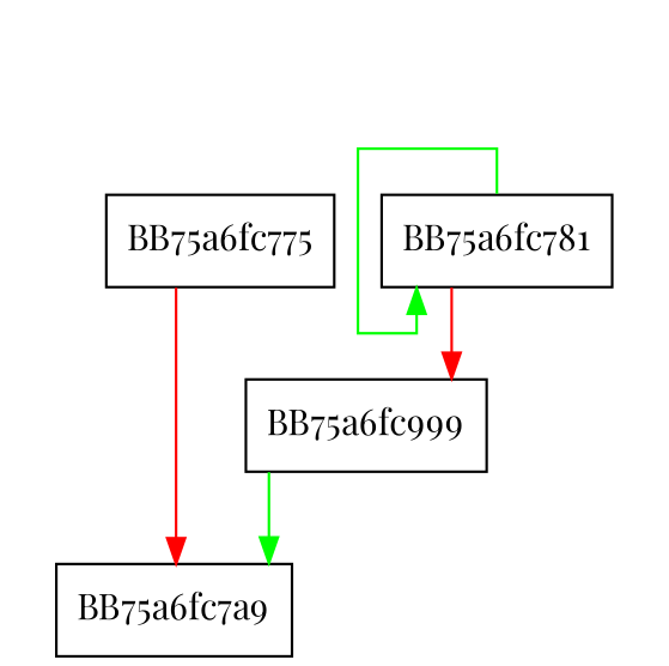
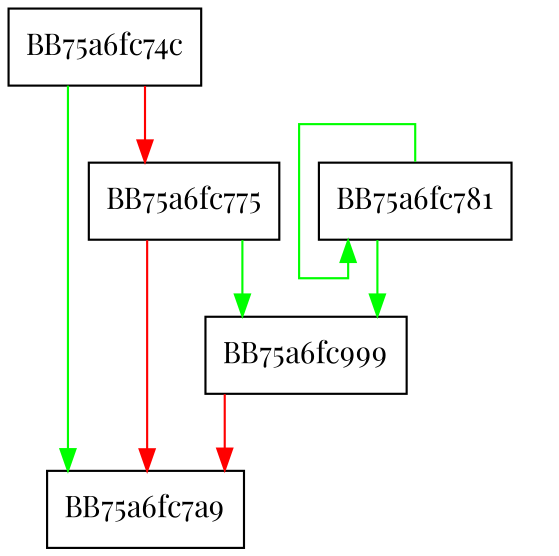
  digraph {
    fontname="Playfair Display"
    splines=ortho
    node [fontname="Playfair Display" shape=box]
    edge [color=red fontname="Playfair Display"]
+   BB75a6fc74c
    BB75a6fc7a9
    BB75a6fc775
    n4 [label=BB75a6fc999]
    BB75a6fc781
+   BB75a6fc74c -> BB75a6fc7a9 [color=green]
+   BB75a6fc74c -> BB75a6fc775
    BB75a6fc775 -> BB75a6fc7a9
-   n4 -> BB75a6fc7a9 [color=green]
-   BB75a6fc781 -> n4
+   BB75a6fc775 -> n4 [color=green]
+   n4 -> BB75a6fc7a9
+   BB75a6fc781 -> n4 [color=green]
    BB75a6fc781 -> BB75a6fc781 [color=green]
  }
